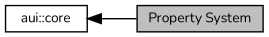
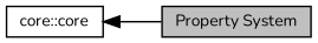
  digraph {
    rankdir=LR
    fontname=Nunito
    node [color=black fontname=Nunito fontsize=10 shape=box style=filled]
    n1 [fillcolor=grey75 fontcolor=black height=0.2 label="Property System" width=0.4]
-   n2 [fillcolor=white height=0.2 label="aui::core" width=0.4]
+   n2 [fillcolor=white height=0.2 label="core::core" width=0.4]
    n2 -> n1 [dir=back fontname=Nunito fontsize=10 labelfontname=Helvetica labelfontsize=10 shape=plaintext style=solid]
  }
